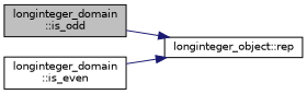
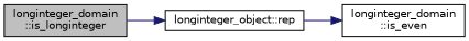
  digraph {
    rankdir=LR
    node [color=black fillcolor=white fontname=Helvetica fontsize=10 shape=record style=filled]
    edge [color=midnightblue fontname=Helvetica fontsize=10 labelfontname=Helvetica labelfontsize=10 style=solid]
-   n1 [fillcolor=grey75 fontcolor=black height=0.2 label="longinteger_domain\l::is_odd" width=0.4]
+   n1 [fillcolor=grey75 fontcolor=black height=0.2 label="longinteger_domain\l::is_longinteger" width=0.4]
    n2 [height=0.2 label="longinteger_object::rep" width=0.4]
    n3 [height=0.2 label="longinteger_domain\l::is_even" width=0.4]
    n1 -> n2
-   n3 -> n2
+   n2 -> n3
  }
